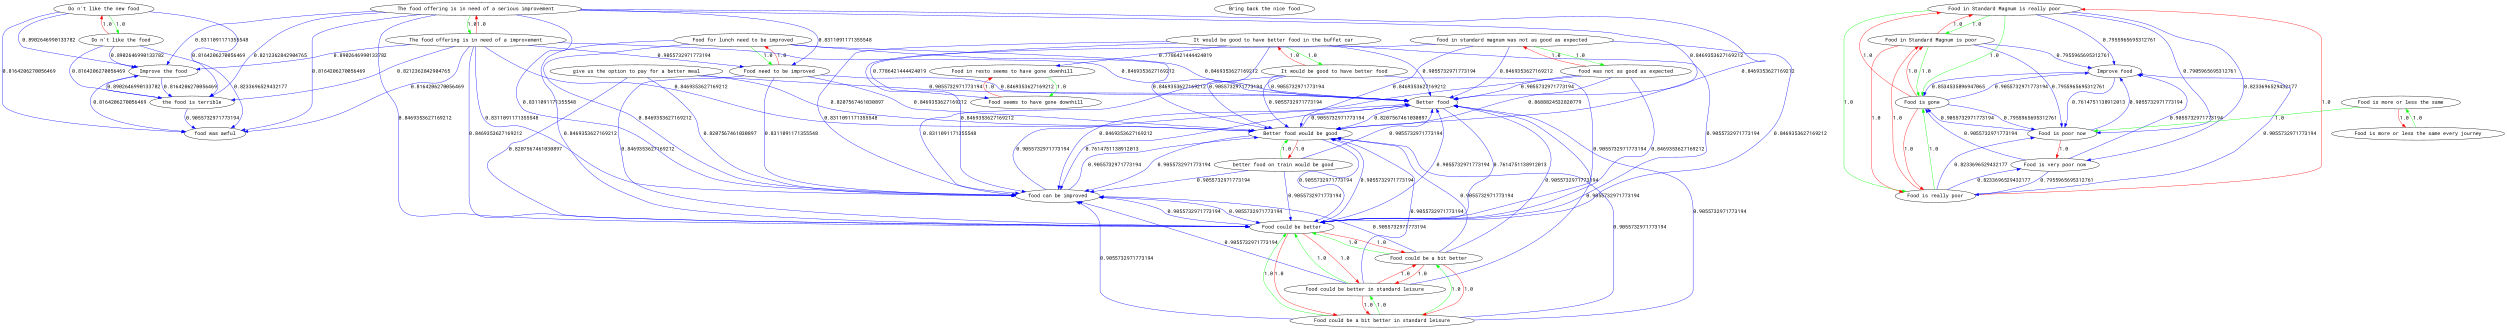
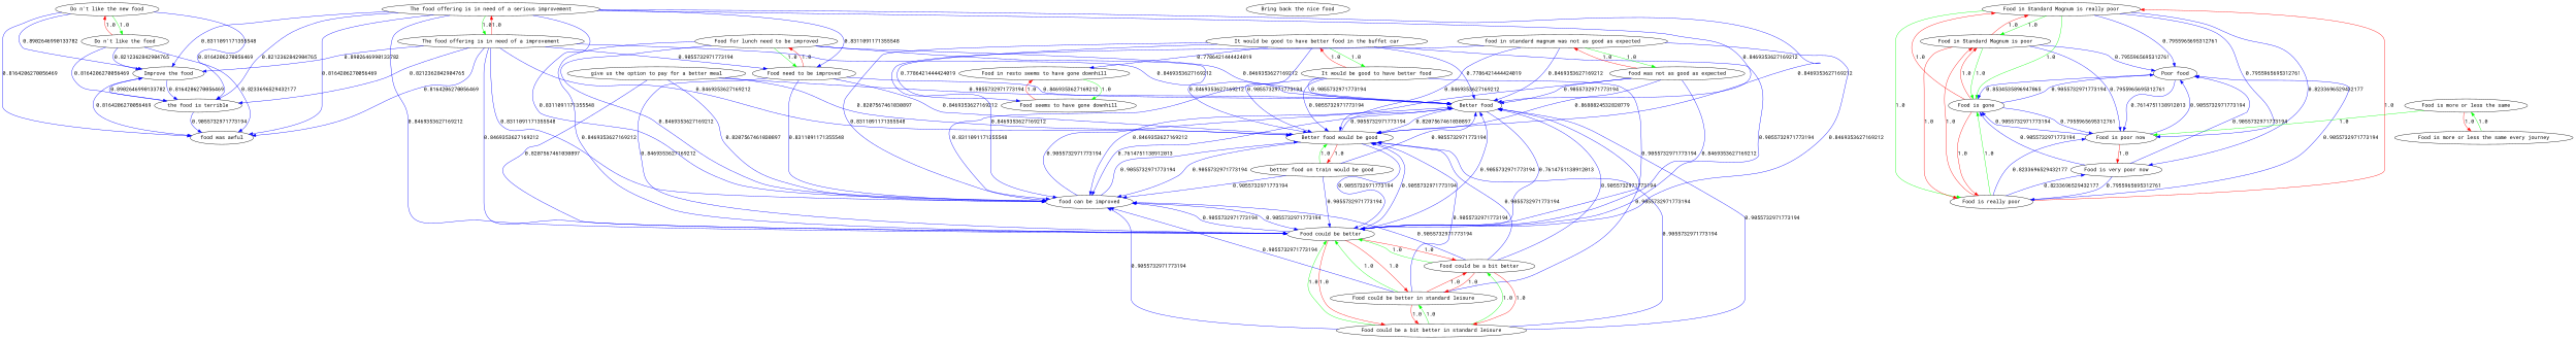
  digraph {
    fontname="Roboto Mono"
    node [fontname="Roboto Mono"]
    edge [color=blue fontname="Roboto Mono"]
    "Better food"
    "Better food would be good"
    "Food could be better"
    "food can be improved"
    "better food on train would be good"
    "Food could be a bit better in standard leisure"
    "Food could be better in standard leisure"
    "Food could be a bit better"
    "Bring back the nice food"
    "Do n't like the new food"
    "Do n't like the food"
    "Improve the food"
    "food was awful"
    "the food is terrible"
    "Food for lunch need to be improved"
    "Food need to be improved"
    "Food in Standard Magnum is really poor"
    "Food in Standard Magnum is poor"
    n19 [label="Food is gone"]
    "Food is really poor"
    "Food is very poor now"
    "Food is poor now"
-   "Poor food" [label="Improve food"]
+   "Poor food"
    "Food in resto seems to have gone downhill"
    "Food seems to have gone downhill"
    "Food is more or less the same every journey"
    "Food is more or less the same"
    "It would be good to have better food in the buffet car"
    "It would be good to have better food"
    "The food offering is in need of a serious improvement"
    "The food offering is in need of a improvement"
    "food in standard magnum was not as good as expected"
    "food was not as good as expected"
    "give us the option to pay for a better meal"
    "Better food" -> "Better food would be good" [label=0.8207567461030897]
    "Better food" -> "Food could be better" [label=0.7614751138912013]
    "Better food" -> "food can be improved" [label=0.7614751138912013]
    "Better food would be good" -> "Better food" [label=0.9055732971773194]
    "Better food would be good" -> "Food could be better" [label=0.9055732971773194]
    "Better food would be good" -> "food can be improved" [label=0.9055732971773194]
    "Better food would be good" -> "better food on train would be good" [color=red label=1.0]
    "Food could be better" -> "Better food" [label=0.9055732971773194]
    "Food could be better" -> "Better food would be good" [label=0.9055732971773194]
    "Food could be better" -> "food can be improved" [label=0.9055732971773194]
    "Food could be better" -> "Food could be a bit better in standard leisure" [color=red label=1.0]
    "Food could be better" -> "Food could be better in standard leisure" [color=red label=1.0]
    "Food could be better" -> "Food could be a bit better" [color=red label=1.0]
    "food can be improved" -> "Better food" [label=0.9055732971773194]
    "food can be improved" -> "Better food would be good" [label=0.9055732971773194]
    "food can be improved" -> "Food could be better" [label=0.9055732971773194]
    "better food on train would be good" -> "Better food" [label=0.9055732971773194]
    "better food on train would be good" -> "Better food would be good" [color=green label=1.0]
    "better food on train would be good" -> "Food could be better" [label=0.9055732971773194]
    "better food on train would be good" -> "food can be improved" [label=0.9055732971773194]
    "Food could be a bit better in standard leisure" -> "Better food" [label=0.9055732971773194]
    "Food could be a bit better in standard leisure" -> "Better food would be good" [label=0.9055732971773194]
    "Food could be a bit better in standard leisure" -> "Food could be better" [color=green label=1.0]
    "Food could be a bit better in standard leisure" -> "food can be improved" [label=0.9055732971773194]
    "Food could be a bit better in standard leisure" -> "Food could be better in standard leisure" [color=green label=1.0]
    "Food could be a bit better in standard leisure" -> "Food could be a bit better" [color=green label=1.0]
    "Food could be better in standard leisure" -> "Better food" [label=0.9055732971773194]
    "Food could be better in standard leisure" -> "Better food would be good" [label=0.9055732971773194]
    "Food could be better in standard leisure" -> "Food could be better" [color=green label=1.0]
    "Food could be better in standard leisure" -> "food can be improved" [label=0.9055732971773194]
    "Food could be better in standard leisure" -> "Food could be a bit better in standard leisure" [color=red label=1.0]
    "Food could be better in standard leisure" -> "Food could be a bit better" [color=red label=1.0]
    "Food could be a bit better" -> "Better food" [label=0.9055732971773194]
    "Food could be a bit better" -> "Better food would be good" [label=0.9055732971773194]
    "Food could be a bit better" -> "Food could be better" [color=green label=1.0]
    "Food could be a bit better" -> "food can be improved" [label=0.9055732971773194]
    "Food could be a bit better" -> "Food could be a bit better in standard leisure" [color=red label=1.0]
    "Food could be a bit better" -> "Food could be better in standard leisure" [color=red label=1.0]
    "Do n't like the new food" -> "Do n't like the food" [color=green label=1.0]
    "Do n't like the new food" -> "Improve the food" [label=0.8902646990133782]
    "Do n't like the new food" -> "food was awful" [label=0.8164206270056469]
    "Do n't like the new food" -> "the food is terrible" [label=0.8164206270056469]
    "Do n't like the food" -> "Do n't like the new food" [color=red label=1.0]
-   "Do n't like the food" -> "Improve the food" [label=0.8902646990133782]
+   "Do n't like the food" -> "Improve the food" [label=0.8212362842904765]
    "Do n't like the food" -> "food was awful" [label=0.8233696529432177]
    "Do n't like the food" -> "the food is terrible" [label=0.8164206270056469]
    "Improve the food" -> "food was awful" [label=0.8164206270056469]
    "Improve the food" -> "the food is terrible" [label=0.8164206270056469]
    "the food is terrible" -> "Improve the food" [label=0.8902646990133782]
    "the food is terrible" -> "food was awful" [label=0.9055732971773194]
    "Food for lunch need to be improved" -> "Better food" [label=0.8469353627169212]
    "Food for lunch need to be improved" -> "Better food would be good" [label=0.8469353627169212]
    "Food for lunch need to be improved" -> "Food could be better" [label=0.8469353627169212]
    "Food for lunch need to be improved" -> "food can be improved" [label=0.8469353627169212]
    "Food for lunch need to be improved" -> "Food need to be improved" [color=green label=1.0]
    "Food need to be improved" -> "Better food" [label=0.8469353627169212]
    "Food need to be improved" -> "Better food would be good" [label=0.8469353627169212]
    "Food need to be improved" -> "Food could be better" [label=0.8469353627169212]
    "Food need to be improved" -> "food can be improved" [label=0.8311091171355548]
    "Food need to be improved" -> "Food for lunch need to be improved" [color=red label=1.0]
    "Food in Standard Magnum is really poor" -> "Food in Standard Magnum is poor" [color=green label=1.0]
    "Food in Standard Magnum is really poor" -> n19 [color=green label=1.0]
    "Food in Standard Magnum is really poor" -> "Food is really poor" [color=green label=1.0]
    "Food in Standard Magnum is really poor" -> "Food is very poor now" [label=0.8233696529432177]
-   "Food in Standard Magnum is really poor" -> "Food is poor now" [label=0.7905965695312761]
+   "Food in Standard Magnum is really poor" -> "Food is poor now" [label=0.7955965695312761]
    "Food in Standard Magnum is really poor" -> "Poor food" [label=0.7955965695312761]
    "Food in Standard Magnum is poor" -> "Food in Standard Magnum is really poor" [color=red label=1.0]
    "Food in Standard Magnum is poor" -> n19 [color=green label=1.0]
    "Food in Standard Magnum is poor" -> "Food is really poor" [color=red label=1.0]
    "Food in Standard Magnum is poor" -> "Food is poor now" [label=0.7955965695312761]
    "Food in Standard Magnum is poor" -> "Poor food" [label=0.7955965695312761]
    n19 -> "Food in Standard Magnum is really poor" [color=red label=1.0]
    n19 -> "Food in Standard Magnum is poor" [color=red label=1.0]
    n19 -> "Food is really poor" [color=red label=1.0]
    n19 -> "Food is poor now" [label=0.7955965695312761]
    n19 -> "Poor food" [label=0.9055732971773194]
    "Food is really poor" -> "Food in Standard Magnum is really poor" [color=red label=1.0]
    "Food is really poor" -> "Food in Standard Magnum is poor" [color=red label=1.0]
    "Food is really poor" -> n19 [color=green label=1.0]
    "Food is really poor" -> "Food is very poor now" [label=0.8233696529432177]
    "Food is really poor" -> "Food is poor now" [label=0.8233696529432177]
    "Food is really poor" -> "Poor food" [label=0.9055732971773194]
    "Food is very poor now" -> n19 [label=0.9055732971773194]
    "Food is very poor now" -> "Food is really poor" [label=0.7955965695312761]
    "Food is very poor now" -> "Poor food" [label=0.9055732971773194]
    "Food is poor now" -> n19 [label=0.9055732971773194]
    "Food is poor now" -> "Food is very poor now" [color=red label=1.0]
    "Food is poor now" -> "Poor food" [label=0.9055732971773194]
    "Poor food" -> n19 [label=0.8534535896947065]
    "Poor food" -> "Food is poor now" [label=0.7614751138912013]
    "Food in resto seems to have gone downhill" -> "Food seems to have gone downhill" [color=green label=1.0]
    "Food seems to have gone downhill" -> "Food in resto seems to have gone downhill" [color=red label=1.0]
    "Food is more or less the same every journey" -> "Food is more or less the same" [color=green label=1.0]
    "Food is more or less the same" -> "Food is poor now" [color=green label=1.0]
    "Food is more or less the same" -> "Food is more or less the same every journey" [color=red label=1.0]
-   "It would be good to have better food in the buffet car" -> "Better food" [label=0.9055732971773194]
+   "It would be good to have better food in the buffet car" -> "Better food" [label=0.7786421444424019]
    "It would be good to have better food in the buffet car" -> "Better food would be good" [label=0.9055732971773194]
    "It would be good to have better food in the buffet car" -> "Food could be better" [label=0.9055732971773194]
    "It would be good to have better food in the buffet car" -> "food can be improved" [label=0.8311091171355548]
    "It would be good to have better food in the buffet car" -> "Food in resto seems to have gone downhill" [label=0.7786421444424019]
    "It would be good to have better food in the buffet car" -> "Food seems to have gone downhill" [label=0.7786421444424019]
    "It would be good to have better food in the buffet car" -> "It would be good to have better food" [color=green label=1.0]
    "It would be good to have better food" -> "Better food" [label=0.9055732971773194]
    "It would be good to have better food" -> "Better food would be good" [label=0.9055732971773194]
    "It would be good to have better food" -> "Food could be better" [label=0.9055732971773194]
    "It would be good to have better food" -> "food can be improved" [label=0.8311091171355548]
    "It would be good to have better food" -> "It would be good to have better food in the buffet car" [color=red label=1.0]
    "The food offering is in need of a serious improvement" -> "Better food" [label=0.8469353627169212]
    "The food offering is in need of a serious improvement" -> "Better food would be good" [label=0.8469353627169212]
    "The food offering is in need of a serious improvement" -> "Food could be better" [label=0.8469353627169212]
    "The food offering is in need of a serious improvement" -> "food can be improved" [label=0.8311091171355548]
    "The food offering is in need of a serious improvement" -> "Improve the food" [label=0.8311091171355548]
    "The food offering is in need of a serious improvement" -> "food was awful" [label=0.8164206270056469]
    "The food offering is in need of a serious improvement" -> "the food is terrible" [label=0.8212362842904765]
    "The food offering is in need of a serious improvement" -> "Food need to be improved" [label=0.8311091171355548]
    "The food offering is in need of a serious improvement" -> "The food offering is in need of a improvement" [color=green label=1.0]
    "The food offering is in need of a improvement" -> "Better food" [label=0.8469353627169212]
    "The food offering is in need of a improvement" -> "Better food would be good" [label=0.8469353627169212]
    "The food offering is in need of a improvement" -> "Food could be better" [label=0.8469353627169212]
    "The food offering is in need of a improvement" -> "food can be improved" [label=0.8311091171355548]
    "The food offering is in need of a improvement" -> "Improve the food" [label=0.8902646990133782]
    "The food offering is in need of a improvement" -> "food was awful" [label=0.8164206270056469]
    "The food offering is in need of a improvement" -> "the food is terrible" [label=0.8212362842904765]
    "The food offering is in need of a improvement" -> "Food need to be improved" [label=0.9055732971773194]
    "The food offering is in need of a improvement" -> "The food offering is in need of a serious improvement" [color=red label=1.0]
    "food in standard magnum was not as good as expected" -> "Better food" [label=0.8469353627169212]
    "food in standard magnum was not as good as expected" -> "Better food would be good" [label=0.8469353627169212]
    "food in standard magnum was not as good as expected" -> "Food could be better" [label=0.8469353627169212]
    "food in standard magnum was not as good as expected" -> "food can be improved" [label=0.8469353627169212]
    "food in standard magnum was not as good as expected" -> "food was not as good as expected" [color=green label=1.0]
    "food was not as good as expected" -> "Better food" [label=0.9055732971773194]
    "food was not as good as expected" -> "Better food would be good" [label=0.8688824532820779]
    "food was not as good as expected" -> "Food could be better" [label=0.8469353627169212]
    "food was not as good as expected" -> "food can be improved" [label=0.8469353627169212]
    "food was not as good as expected" -> "food in standard magnum was not as good as expected" [color=red label=1.0]
    "give us the option to pay for a better meal" -> "Better food" [label=0.9055732971773194]
    "give us the option to pay for a better meal" -> "Better food would be good" [label=0.8207567461030897]
    "give us the option to pay for a better meal" -> "Food could be better" [label=0.8207567461030897]
    "give us the option to pay for a better meal" -> "food can be improved" [label=0.8207567461030897]
  }
